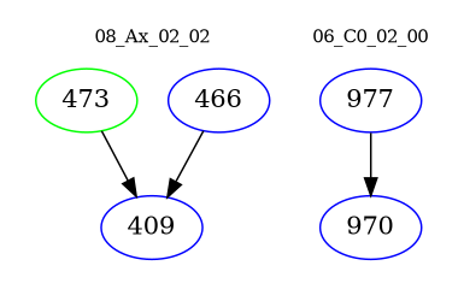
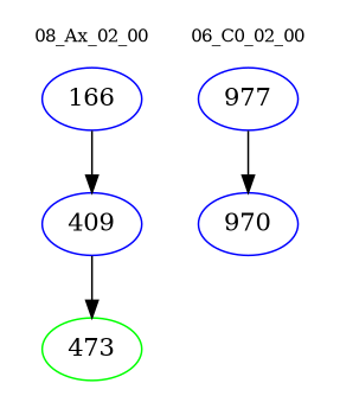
  digraph {
    node [color=blue]
    edge [color=black]
-   n1 [label=466]
+   n1 [label=166]
    n2 [label=409]
    n3 [color=green label=473]
    n4 [label=977]
    n5 [label=970]
    subgraph cluster_1 {
      color=white
      fontsize=10
-     label="08_Ax_02_02"
+     label="08_Ax_02_00"
      n1
      n2
      n3
    }
    subgraph cluster_2 {
      color=white
      fontsize=10
      label="06_C0_02_00"
      n4
      n5
    }
    n1 -> n2
-   n3 -> n2
+   n2 -> n3
    n4 -> n5
  }
